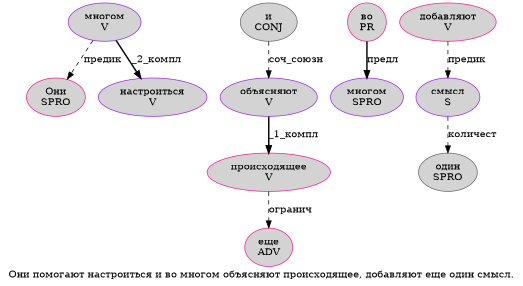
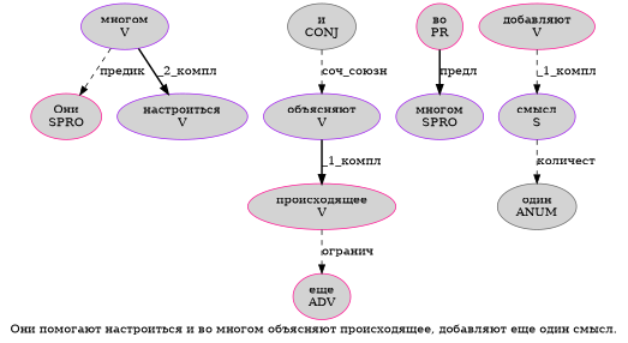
  digraph {
    label="Они помогают настроиться и во многом объясняют происходящее, добавляют еще один смысл."
    node [color=deeppink fillcolor=lightgray penwidth=1 shape=ellipse style=filled]
    edge [style=dashed]
    n1 [label="Они\nSPRO"]
    n2 [color=purple label="многом\nV"]
    n3 [color=purple label="настроиться\nV"]
    n4 [color=gray40 label="и\nCONJ"]
    n5 [color=purple label="объясняют\nV"]
    n6 [label="происходящее\nV"]
    n7 [label="во\nPR"]
    n8 [color=purple label="многом\nSPRO"]
    n9 [label="еще\nADV"]
    n10 [label="добавляют\nV"]
    n11 [color=purple label="смысл\nS"]
-   n12 [color=gray40 label="один\nSPRO"]
+   n12 [color=gray40 label="один\nANUM"]
    n2 -> n1 [label="предик"]
    n2 -> n3 [label="_2_компл" style=bold]
    n4 -> n5 [label="соч_союзн"]
    n5 -> n6 [label="_1_компл" style=bold]
    n6 -> n9 [label="огранич"]
    n7 -> n8 [label="предл" style=bold]
-   n10 -> n11 [label="предик"]
+   n10 -> n11 [label="_1_компл"]
    n11 -> n12 [label="количест"]
  }
